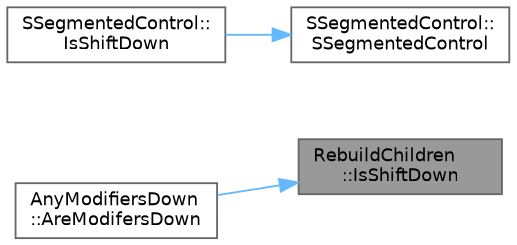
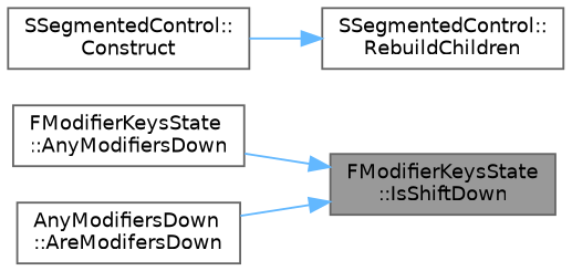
  digraph {
    rankdir=RL
    node [color=grey40 fillcolor=white fontname=Helvetica fontsize=10 shape=box style=filled]
    edge [color=steelblue1 dir=back fontname=Helvetica fontsize=10 labelfontname=Helvetica labelfontsize=10 style=solid]
-   n1 [color=gray40 fillcolor=grey60 fontcolor=black height=0.2 label="RebuildChildren\l::IsShiftDown" width=0.4]
+   n1 [color=gray40 fillcolor=grey60 fontcolor=black height=0.2 label="FModifierKeysState\l::IsShiftDown" width=0.4]
+   n2 [height=0.2 label="FModifierKeysState\l::AnyModifiersDown" width=0.4]
    n3 [height=0.2 label="AnyModifiersDown\l::AreModifersDown" width=0.4]
-   n4 [height=0.2 label="SSegmentedControl::\lSSegmentedControl" width=0.4]
-   n5 [height=0.2 label="SSegmentedControl::\lIsShiftDown" width=0.4]
+   n4 [height=0.2 label="SSegmentedControl::\lRebuildChildren" width=0.4]
+   n5 [height=0.2 label="SSegmentedControl::\lConstruct" width=0.4]
+   n1 -> n2
    n1 -> n3
    n4 -> n5
  }
